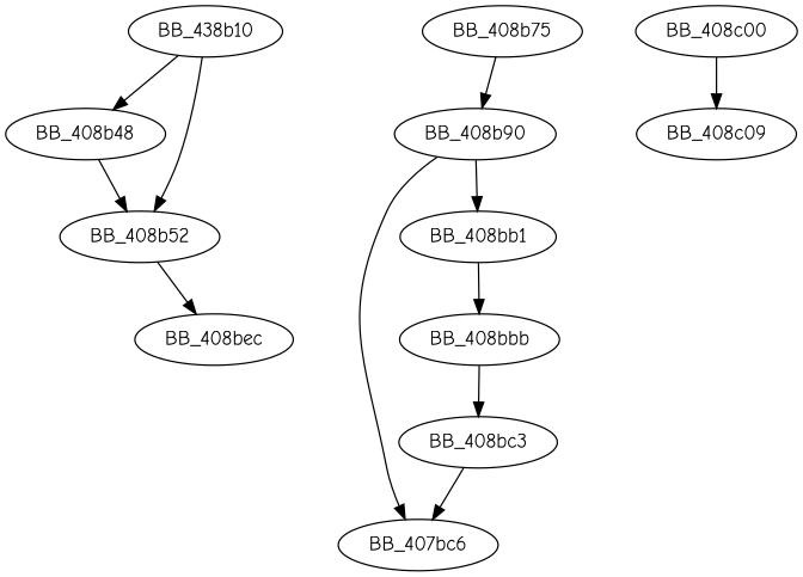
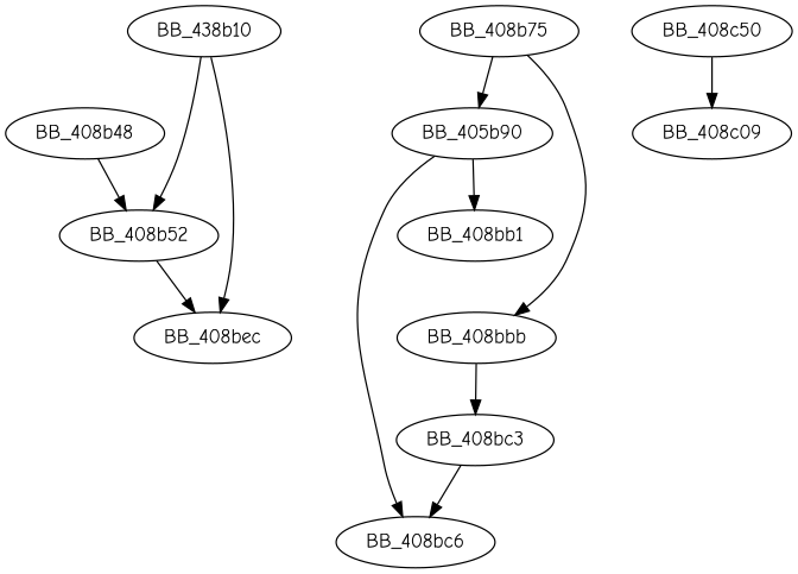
  digraph {
    fontname="Comic Neue"
    node [fontname="Comic Neue"]
    edge [fontname="Comic Neue"]
    n1 [label=BB_438b10]
    BB_408b48
    BB_408b52
    BB_408bec
    BB_408b75
-   BB_408b90
+   BB_408b90 [label=BB_405b90]
    BB_408bb1
-   BB_408bc6 [label=BB_407bc6]
+   BB_408bc6
    BB_408bbb
-   BB_408c00
+   BB_408c00 [label=BB_408c50]
    BB_408c09
    BB_408bc3
-   n1 -> BB_408b48
+   n1 -> BB_408bec
    n1 -> BB_408b52
    BB_408b48 -> BB_408b52
    BB_408b52 -> BB_408bec
    BB_408b75 -> BB_408b90
    BB_408b90 -> BB_408bb1
    BB_408b90 -> BB_408bc6
-   BB_408bb1 -> BB_408bbb
+   BB_408b75 -> BB_408bbb
    BB_408bbb -> BB_408bc3
    BB_408c00 -> BB_408c09
    BB_408bc3 -> BB_408bc6
  }
